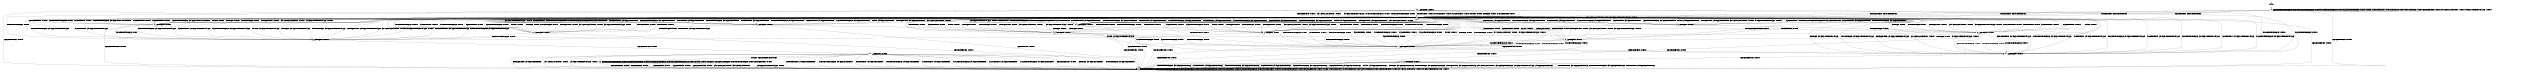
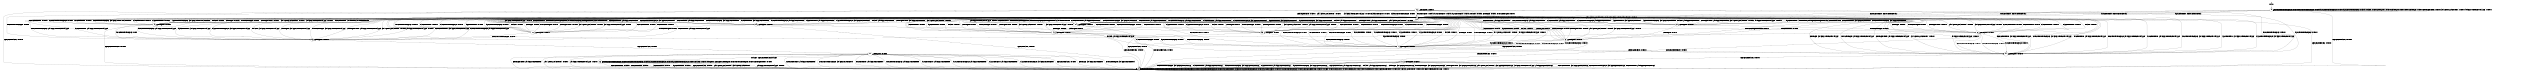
  digraph {
    node [shape=circle]
    n1 [label=s0]
    n2 [label=s1]
    n3 [label=s3]
    n4 [label=s2]
    n5 [label=s4]
    n6 [label=s9]
    n7 [label=s14]
    n8 [label=s6]
    n9 [label=s8]
    n10 [label=s5]
    n11 [label=s30]
    n12 [label=s12]
    n13 [label=s15]
    n14 [label=s7]
    n15 [label=s47]
    n16 [label=s11]
    n17 [label=s13]
    n18 [label=s18]
    n19 [label=s16]
    __start0 [height=0 shape=none width=0]
    n1 -> n1 [label="ECDH_CLIENT_KEY_EXCHANGE / TIMEOUT"]
    n1 -> n1 [label="DH_CLIENT_KEY_EXCHANGE / TIMEOUT"]
    n1 -> n1 [label="PSK_CLIENT_KEY_EXCHANGE / TIMEOUT"]
    n1 -> n1 [label="RSA_CLIENT_KEY_EXCHANGE / TIMEOUT"]
    n1 -> n1 [label="FINISHED / TIMEOUT"]
    n1 -> n1 [label="APPLICATION / TIMEOUT"]
    n1 -> n1 [label="CERTIFICATE / TIMEOUT"]
    n1 -> n1 [label="EMPTY_CERTIFICATE / TIMEOUT"]
    n1 -> n1 [label="CERTIFICATE_VERIFY / TIMEOUT"]
    n1 -> n1 [label="Alert(WARNING,CLOSE_NOTIFY) / TIMEOUT"]
    n1 -> n1 [label="Alert(FATAL,UNEXPECTED_MESSAGE) / TIMEOUT"]
    n1 -> n2 [label="ECDH_CLIENT_HELLO / HELLO_VERIFY_REQUEST"]
    n1 -> n2 [label="DH_CLIENT_HELLO / HELLO_VERIFY_REQUEST"]
    n1 -> n2 [label="PSK_CLIENT_HELLO / HELLO_VERIFY_REQUEST"]
    n1 -> n2 [label="RSA_CLIENT_HELLO / HELLO_VERIFY_REQUEST"]
    n1 -> n3 [label="CHANGE_CIPHER_SPEC / TIMEOUT"]
    n2 -> n2 [label="ECDH_CLIENT_KEY_EXCHANGE / TIMEOUT"]
    n2 -> n2 [label="DH_CLIENT_KEY_EXCHANGE / TIMEOUT"]
    n2 -> n2 [label="PSK_CLIENT_KEY_EXCHANGE / TIMEOUT"]
    n2 -> n2 [label="RSA_CLIENT_KEY_EXCHANGE / TIMEOUT"]
    n2 -> n2 [label="FINISHED / TIMEOUT"]
    n2 -> n2 [label="APPLICATION / TIMEOUT"]
    n2 -> n2 [label="CERTIFICATE / TIMEOUT"]
    n2 -> n2 [label="EMPTY_CERTIFICATE / TIMEOUT"]
    n2 -> n2 [label="CERTIFICATE_VERIFY / TIMEOUT"]
    n2 -> n2 [label="Alert(WARNING,CLOSE_NOTIFY) / TIMEOUT"]
    n2 -> n2 [label="Alert(FATAL,UNEXPECTED_MESSAGE) / TIMEOUT"]
    n2 -> n3 [label="CHANGE_CIPHER_SPEC / TIMEOUT"]
    n2 -> n4 [label="RSA_CLIENT_HELLO / SERVER_HELLO,CERTIFICATE,CERTIFICATE_REQUEST,SERVER_HELLO_DONE"]
+   n2 -> n5 [label="PSK_CLIENT_HELLO / SERVER_HELLO,SERVER_HELLO_DONE"]
    n2 -> n6 [label="ECDH_CLIENT_HELLO / SERVER_HELLO,CERTIFICATE,ECDHE_SERVER_KEY_EXCHANGE,CERTIFICATE_REQUEST,SERVER_HELLO_DONE"]
    n2 -> n7 [label="DH_CLIENT_HELLO / SERVER_HELLO,CERTIFICATE,DHE_SERVER_KEY_EXCHANGE,CERTIFICATE_REQUEST,SERVER_HELLO_DONE"]
    n3 -> n3 [label="ECDH_CLIENT_HELLO / TIMEOUT"]
    n3 -> n3 [label="ECDH_CLIENT_KEY_EXCHANGE / TIMEOUT"]
    n3 -> n3 [label="DH_CLIENT_HELLO / TIMEOUT"]
    n3 -> n3 [label="DH_CLIENT_KEY_EXCHANGE / TIMEOUT"]
    n3 -> n3 [label="PSK_CLIENT_HELLO / TIMEOUT"]
    n3 -> n3 [label="PSK_CLIENT_KEY_EXCHANGE / TIMEOUT"]
    n3 -> n3 [label="RSA_CLIENT_HELLO / TIMEOUT"]
    n3 -> n3 [label="RSA_CLIENT_KEY_EXCHANGE / TIMEOUT"]
    n3 -> n3 [label="CHANGE_CIPHER_SPEC / TIMEOUT"]
    n3 -> n3 [label="FINISHED / TIMEOUT"]
    n3 -> n3 [label="APPLICATION / TIMEOUT"]
    n3 -> n3 [label="CERTIFICATE / TIMEOUT"]
    n3 -> n3 [label="EMPTY_CERTIFICATE / TIMEOUT"]
    n3 -> n3 [label="CERTIFICATE_VERIFY / TIMEOUT"]
    n3 -> n3 [label="Alert(WARNING,CLOSE_NOTIFY) / TIMEOUT"]
    n3 -> n3 [label="Alert(FATAL,UNEXPECTED_MESSAGE) / TIMEOUT"]
    n4 -> n2 [label="ECDH_CLIENT_HELLO / Alert(FATAL,DECODE_ERROR)"]
    n4 -> n2 [label="ECDH_CLIENT_KEY_EXCHANGE / Alert(FATAL,DECODE_ERROR)"]
    n4 -> n2 [label="DH_CLIENT_HELLO / Alert(FATAL,DECODE_ERROR)"]
    n4 -> n2 [label="DH_CLIENT_KEY_EXCHANGE / Alert(FATAL,DECODE_ERROR)"]
    n4 -> n2 [label="PSK_CLIENT_HELLO / Alert(FATAL,DECODE_ERROR)"]
    n4 -> n2 [label="PSK_CLIENT_KEY_EXCHANGE / Alert(FATAL,DECODE_ERROR)"]
    n4 -> n2 [label="RSA_CLIENT_HELLO / Alert(FATAL,DECODE_ERROR)"]
    n4 -> n2 [label="RSA_CLIENT_KEY_EXCHANGE / Alert(FATAL,DECODE_ERROR)"]
    n4 -> n2 [label="FINISHED / Alert(FATAL,DECODE_ERROR)"]
    n4 -> n2 [label="CERTIFICATE_VERIFY / Alert(FATAL,DECODE_ERROR)"]
    n4 -> n2 [label="Alert(WARNING,CLOSE_NOTIFY) / TIMEOUT"]
    n4 -> n2 [label="Alert(FATAL,UNEXPECTED_MESSAGE) / TIMEOUT"]
    n4 -> n3 [label="CHANGE_CIPHER_SPEC / TIMEOUT"]
    n4 -> n4 [label="APPLICATION / TIMEOUT"]
-   n9 -> n8 [label="CERTIFICATE / TIMEOUT"]
+   n4 -> n8 [label="CERTIFICATE / TIMEOUT"]
    n4 -> n9 [label="EMPTY_CERTIFICATE / TIMEOUT"]
    n5 -> n2 [label="ECDH_CLIENT_HELLO / TIMEOUT"]
    n5 -> n2 [label="ECDH_CLIENT_KEY_EXCHANGE / TIMEOUT"]
    n5 -> n2 [label="DH_CLIENT_HELLO / TIMEOUT"]
    n5 -> n2 [label="DH_CLIENT_KEY_EXCHANGE / Alert(FATAL,UNKNOWN_PSK_IDENTITY)"]
    n5 -> n2 [label="PSK_CLIENT_HELLO / TIMEOUT"]
    n5 -> n2 [label="RSA_CLIENT_HELLO / TIMEOUT"]
    n5 -> n2 [label="RSA_CLIENT_KEY_EXCHANGE / Alert(FATAL,UNKNOWN_PSK_IDENTITY)"]
    n5 -> n2 [label="FINISHED / TIMEOUT"]
    n5 -> n2 [label="CERTIFICATE / TIMEOUT"]
    n5 -> n2 [label="EMPTY_CERTIFICATE / TIMEOUT"]
    n5 -> n2 [label="CERTIFICATE_VERIFY / TIMEOUT"]
    n5 -> n2 [label="Alert(WARNING,CLOSE_NOTIFY) / TIMEOUT"]
    n5 -> n2 [label="Alert(FATAL,UNEXPECTED_MESSAGE) / TIMEOUT"]
    n5 -> n3 [label="CHANGE_CIPHER_RECORD / TIMEOUT"]
    n5 -> n5 [label="APPLICATION / TIMEOUT"]
    n5 -> n10 [label="PSK_CLIENT_KEY_EXCHANGE / DONE"]
    n6 -> n2 [label="ECDH_CLIENT_HELLO / Alert(FATAL,DECODE_ERROR)"]
    n6 -> n2 [label="ECDH_CLIENT_KEY_EXCHANGE / Alert(FATAL,DECODE_ERROR)"]
    n6 -> n2 [label="DH_CLIENT_HELLO / Alert(FATAL,DECODE_ERROR)"]
    n6 -> n2 [label="DH_CLIENT_KEY_EXCHANGE / Alert(FATAL,DECODE_ERROR)"]
    n6 -> n2 [label="PSK_CLIENT_HELLO / Alert(FATAL,DECODE_ERROR)"]
    n6 -> n2 [label="PSK_CLIENT_KEY_EXCHANGE / Alert(FATAL,DECODE_ERROR)"]
    n6 -> n2 [label="RSA_CLIENT_HELLO / Alert(FATAL,DECODE_ERROR)"]
    n6 -> n2 [label="RSA_CLIENT_KEY_EXCHANGE / Alert(FATAL,DECODE_ERROR)"]
    n6 -> n2 [label="FINISHED / Alert(FATAL,DECODE_ERROR)"]
    n6 -> n2 [label="CERTIFICATE_VERIFY / Alert(FATAL,DECODE_ERROR)"]
    n6 -> n2 [label="Alert(WARNING,CLOSE_NOTIFY) / TIMEOUT"]
    n6 -> n2 [label="Alert(FATAL,UNEXPECTED_MESSAGE) / TIMEOUT"]
    n6 -> n3 [label="MAC_CIPHER_SPEC / TIMEOUT"]
    n6 -> n6 [label="APPLICATION / TIMEOUT"]
    n6 -> n11 [label="CERTIFICATE / TIMEOUT"]
    n6 -> n12 [label="EMPTY_CERTIFICATE / TIMEOUT"]
    n7 -> n2 [label="ECDH_CLIENT_HELLO / Alert(FATAL,DECODE_ERROR)"]
    n7 -> n2 [label="ECDH_CLIENT_KEY_EXCHANGE / Alert(FATAL,DECODE_ERROR)"]
    n7 -> n2 [label="DH_CLIENT_HELLO / Alert(FATAL,DECODE_ERROR)"]
    n7 -> n2 [label="DH_CLIENT_KEY_EXCHANGE / Alert(FATAL,DECODE_ERROR)"]
    n7 -> n2 [label="PSK_CLIENT_HELLO / Alert(FATAL,DECODE_ERROR)"]
    n7 -> n2 [label="PSK_CLIENT_KEY_EXCHANGE / Alert(FATAL,DECODE_ERROR)"]
    n7 -> n2 [label="RSA_CLIENT_HELLO / Alert(FATAL,DECODE_ERROR)"]
    n7 -> n2 [label="RSA_CLIENT_KEY_EXCHANGE / Alert(FATAL,DECODE_ERROR)"]
    n7 -> n2 [label="FINISHED / Alert(FATAL,DECODE_ERROR)"]
    n7 -> n2 [label="CERTIFICATE_VERIFY / Alert(FATAL,DECODE_ERROR)"]
    n7 -> n2 [label="Alert(WARNING,CLOSE_NOTIFY) / TIMEOUT"]
    n7 -> n2 [label="Alert(FATAL,UNEXPECTED_MESSAGE) / TIMEOUT"]
    n7 -> n3 [label="CHANGE_CIPHER_SPEC / TIMEOUT"]
    n7 -> n7 [label="APPLICATION / TIMEOUT"]
    n7 -> n9 [label="EMPTY_CERTIFICATE / TIMEOUT"]
    n7 -> n13 [label="CERTIFICATE / TIMEOUT"]
    n8 -> n2 [label="ECDH_CLIENT_HELLO / TIMEOUT"]
    n8 -> n2 [label="DH_CLIENT_HELLO / TIMEOUT"]
    n8 -> n2 [label="PSK_CLIENT_HELLO / TIMEOUT"]
    n8 -> n2 [label="RSA_CLIENT_HELLO / TIMEOUT"]
    n8 -> n2 [label="FINISHED / TIMEOUT"]
    n8 -> n2 [label="CERTIFICATE / TIMEOUT"]
    n8 -> n2 [label="EMPTY_CERTIFICATE / TIMEOUT"]
    n8 -> n2 [label="CERTIFICATE_VERIFY / TIMEOUT"]
    n8 -> n2 [label="Alert(WARNING,CLOSE_NOTIFY) / TIMEOUT"]
    n8 -> n2 [label="Alert(FATAL,UNEXPECTED_MESSAGE) / TIMEOUT"]
    n8 -> n3 [label="CHANGE_CIPHER_SPEC / TIMEOUT"]
    n8 -> n8 [label="APPLICATION / TIMEOUT"]
    n8 -> n14 [label="ECDH_CLIENT_KEY_EXCHANGE / TIMEOUT"]
    n8 -> n14 [label="DH_CLIENT_KEY_EXCHANGE / TIMEOUT"]
    n8 -> n14 [label="PSK_CLIENT_KEY_EXCHANGE / TIMEOUT"]
    n8 -> n14 [label="RSA_CLIENT_KEY_EXCHANGE / TIMEOUT"]
    n9 -> n2 [label="ECDH_CLIENT_HELLO / TIMEOUT"]
    n9 -> n2 [label="DH_CLIENT_HELLO / TIMEOUT"]
    n9 -> n2 [label="PSK_CLIENT_HELLO / TIMEOUT"]
    n9 -> n2 [label="RSA_CLIENT_HELLO / TIMEOUT"]
    n9 -> n2 [label="FINISHED / TIMEOUT"]
    n9 -> n2 [label="CERTIFICATE / TIMEOUT"]
    n9 -> n2 [label="EMPTY_CERTIFICATE / TIMEOUT"]
    n9 -> n2 [label="CERTIFICATE_VERIFY / TIMEOUT"]
    n9 -> n2 [label="Alert(WARNING,CLOSE_NOTIFY) / TIMEOUT"]
    n9 -> n2 [label="Alert(FATAL,UNEXPECTED_MESSAGE) / TIMEOUT"]
-   n9 -> n3 [label="CHANGE_CIPHER_SPEC / TIMEOUT"]
+   n9 -> n3 [label="CHANGE_CIPHER_RECORD / TIMEOUT"]
    n9 -> n9 [label="APPLICATION / TIMEOUT"]
    n9 -> n10 [label="RSA_CLIENT_KEY_EXCHANGE / TIMEOUT"]
    n9 -> n15 [label="ECDH_CLIENT_KEY_EXCHANGE / TIMEOUT"]
    n9 -> n15 [label="DH_CLIENT_KEY_EXCHANGE / TIMEOUT"]
    n9 -> n15 [label="PSK_CLIENT_KEY_EXCHANGE / TIMEOUT"]
    n10 -> n2 [label="ECDH_CLIENT_HELLO / Alert(FATAL,UNEXPECTED_MESSAGE)"]
    n10 -> n2 [label="ECDH_CLIENT_KEY_EXCHANGE / Alert(FATAL,UNEXPECTED_MESSAGE)"]
    n10 -> n2 [label="DH_CLIENT_HELLO / Alert(FATAL,UNEXPECTED_MESSAGE)"]
    n10 -> n2 [label="DH_CLIENT_KEY_EXCHANGE / Alert(FATAL,UNEXPECTED_MESSAGE)"]
    n10 -> n2 [label="PSK_CLIENT_HELLO / Alert(FATAL,UNEXPECTED_MESSAGE)"]
    n10 -> n2 [label="PSK_CLIENT_KEY_EXCHANGE / Alert(FATAL,UNEXPECTED_MESSAGE)"]
    n10 -> n2 [label="RSA_CLIENT_HELLO / Alert(FATAL,UNEXPECTED_MESSAGE)"]
    n10 -> n2 [label="RSA_CLIENT_KEY_EXCHANGE / Alert(FATAL,UNEXPECTED_MESSAGE)"]
    n10 -> n2 [label="FINISHED / Alert(FATAL,UNEXPECTED_MESSAGE)"]
    n10 -> n2 [label="CERTIFICATE / Alert(FATAL,UNEXPECTED_MESSAGE)"]
    n10 -> n2 [label="EMPTY_CERTIFICATE / Alert(FATAL,UNEXPECTED_MESSAGE)"]
    n10 -> n2 [label="CERTIFICATE_VERIFY / Alert(FATAL,UNEXPECTED_MESSAGE)"]
    n10 -> n2 [label="Alert(WARNING,CLOSE_NOTIFY) / TIMEOUT"]
    n10 -> n2 [label="Alert(FATAL,UNEXPECTED_MESSAGE) / TIMEOUT"]
    n10 -> n10 [label="APPLICATION / TIMEOUT"]
    n10 -> n16 [label="CHANGE_CIPHER_SPEC / TIMEOUT"]
    n11 -> n2 [label="ECDH_CLIENT_HELLO / TIMEOUT"]
    n11 -> n2 [label="DH_CLIENT_HELLO / TIMEOUT"]
    n11 -> n2 [label="DH_CLIENT_KEY_EXCHANGE / TIMEOUT"]
    n11 -> n2 [label="PSK_CLIENT_HELLO / TIMEOUT"]
    n11 -> n2 [label="PSK_CLIENT_KEY_EXCHANGE / TIMEOUT"]
    n11 -> n2 [label="RSA_CLIENT_HELLO / TIMEOUT"]
    n11 -> n2 [label="RSA_CLIENT_KEY_EXCHANGE / TIMEOUT"]
    n11 -> n2 [label="FINISHED / TIMEOUT"]
    n11 -> n2 [label="CERTIFICATE / TIMEOUT"]
    n11 -> n2 [label="EMPTY_CERTIFICATE / TIMEOUT"]
    n11 -> n2 [label="CERTIFICATE_VERIFY / TIMEOUT"]
    n11 -> n2 [label="Alert(WARNING,CLOSE_NOTIFY) / TIMEOUT"]
    n11 -> n2 [label="Alert(FATAL,UNEXPECTED_MESSAGE) / TIMEOUT"]
    n11 -> n3 [label="CHANGE_CIPHER_SPEC / TIMEOUT"]
    n11 -> n11 [label="APPLICATION / TIMEOUT"]
    n11 -> n14 [label="ECDH_CLIENT_KEY_EXCHANGE / TIMEOUT"]
    n12 -> n2 [label="ECDH_CLIENT_HELLO / TIMEOUT"]
    n12 -> n2 [label="DH_CLIENT_HELLO / TIMEOUT"]
    n12 -> n2 [label="DH_CLIENT_KEY_EXCHANGE / TIMEOUT"]
    n12 -> n2 [label="PSK_CLIENT_HELLO / TIMEOUT"]
    n12 -> n2 [label="PSK_CLIENT_KEY_EXCHANGE / TIMEOUT"]
    n12 -> n2 [label="RSA_CLIENT_HELLO / TIMEOUT"]
    n12 -> n2 [label="RSA_CLIENT_KEY_EXCHANGE / TIMEOUT"]
    n12 -> n2 [label="FINISHED / TIMEOUT"]
    n12 -> n2 [label="CERTIFICATE / TIMEOUT"]
    n12 -> n2 [label="EMPTY_CERTIFICATE / TIMEOUT"]
    n12 -> n2 [label="CERTIFICATE_VERIFY / TIMEOUT"]
    n12 -> n2 [label="Alert(WARNING,CLOSE_NOTIFY) / TIMEOUT"]
    n12 -> n2 [label="Alert(FATAL,UNEXPECTED_MESSAGE) / TIMEOUT"]
-   n12 -> n3 [label="CHANGE_CIPHER_SPEC / TIMEOUT"]
    n12 -> n10 [label="ECDH_CLIENT_KEY_EXCHANGE / TIMEOUT"]
    n12 -> n12 [label="APPLICATION / TIMEOUT"]
    n13 -> n2 [label="ECDH_CLIENT_HELLO / TIMEOUT"]
    n13 -> n2 [label="ECDH_CLIENT_KEY_EXCHANGE / TIMEOUT"]
    n13 -> n2 [label="DH_CLIENT_HELLO / TIMEOUT"]
    n13 -> n2 [label="PSK_CLIENT_HELLO / TIMEOUT"]
    n13 -> n2 [label="RSA_CLIENT_HELLO / TIMEOUT"]
    n13 -> n2 [label="FINISHED / TIMEOUT"]
    n13 -> n2 [label="CERTIFICATE / TIMEOUT"]
    n13 -> n2 [label="EMPTY_CERTIFICATE / TIMEOUT"]
    n13 -> n2 [label="CERTIFICATE_VERIFY / TIMEOUT"]
    n13 -> n2 [label="Alert(WARNING,CLOSE_NOTIFY) / TIMEOUT"]
    n13 -> n2 [label="Alert(FATAL,UNEXPECTED_MESSAGE) / TIMEOUT"]
    n13 -> n3 [label="CHANGE_CIPHER_SPEC / TIMEOUT"]
    n13 -> n13 [label="APPLICATION / TIMEOUT"]
    n13 -> n14 [label="DH_CLIENT_KEY_EXCHANGE / TIMEOUT"]
    n13 -> n14 [label="PSK_CLIENT_KEY_EXCHANGE / TIMEOUT"]
    n13 -> n14 [label="RSA_CLIENT_KEY_EXCHANGE / TIMEOUT"]
    n14 -> n2 [label="ECDH_CLIENT_HELLO / TIMEOUT"]
    n14 -> n2 [label="ECDH_CLIENT_KEY_EXCHANGE / TIMEOUT"]
    n14 -> n2 [label="DH_CLIENT_HELLO / TIMEOUT"]
    n14 -> n2 [label="DH_CLIENT_KEY_EXCHANGE / TIMEOUT"]
    n14 -> n2 [label="PSK_CLIENT_HELLO / TIMEOUT"]
    n14 -> n2 [label="PSK_CLIENT_KEY_EXCHANGE / TIMEOUT"]
    n14 -> n2 [label="RSA_CLIENT_HELLO / TIMEOUT"]
    n14 -> n2 [label="RSA_CLIENT_KEY_EXCHANGE / TIMEOUT"]
    n14 -> n2 [label="FINISHED / TIMEOUT"]
    n14 -> n2 [label="CERTIFICATE / TIMEOUT"]
    n14 -> n2 [label="EMPTY_CERTIFICATE / TIMEOUT"]
    n14 -> n2 [label="Alert(WARNING,CLOSE_NOTIFY) / TIMEOUT"]
    n14 -> n2 [label="Alert(FATAL,UNEXPECTED_MESSAGE) / TIMEOUT"]
-   n14 -> n3 [label="CHANGE_CIPHER_SPEC / TIMEOUT"]
    n14 -> n14 [label="APPLICATION / TIMEOUT"]
    n14 -> n15 [label="CERTIFICATE_VERIFY / TIMEOUT"]
    n15 -> n2 [label="ECDH_CLIENT_HELLO / Alert(FATAL,UNEXPECTED_MESSAGE)"]
    n15 -> n2 [label="ECDH_CLIENT_KEY_EXCHANGE / Alert(FATAL,UNEXPECTED_MESSAGE)"]
    n15 -> n2 [label="DH_CLIENT_HELLO / Alert(FATAL,UNEXPECTED_MESSAGE)"]
    n15 -> n2 [label="DH_CLIENT_KEY_EXCHANGE / Alert(FATAL,UNEXPECTED_MESSAGE)"]
    n15 -> n2 [label="PSK_CLIENT_HELLO / Alert(FATAL,UNEXPECTED_MESSAGE)"]
    n15 -> n2 [label="PSK_CLIENT_KEY_EXCHANGE / Alert(FATAL,UNEXPECTED_MESSAGE)"]
    n15 -> n2 [label="RSA_CLIENT_HELLO / Alert(FATAL,UNEXPECTED_MESSAGE)"]
    n15 -> n2 [label="RSA_CLIENT_KEY_EXCHANGE / Alert(FATAL,UNEXPECTED_MESSAGE)"]
    n15 -> n2 [label="FINISHED / Alert(FATAL,UNEXPECTED_MESSAGE)"]
    n15 -> n2 [label="CERTIFICATE / Alert(FATAL,UNEXPECTED_MESSAGE)"]
    n15 -> n2 [label="EMPTY_CERTIFICATE / Alert(FATAL,UNEXPECTED_MESSAGE)"]
    n15 -> n2 [label="CERTIFICATE_VERIFY / Alert(FATAL,UNEXPECTED_MESSAGE)"]
    n15 -> n2 [label="Alert(WARNING,CLOSE_NOTIFY) / TIMEOUT"]
    n15 -> n2 [label="Alert(FATAL,UNEXPECTED_MESSAGE) / TIMEOUT"]
    n15 -> n15 [label="APPLICATION / TIMEOUT"]
    n15 -> n18 [label="CHANGE_CIPHER_SPEC / TIMEOUT"]
    n16 -> n3 [label="ECDH_CLIENT_HELLO / Alert(FATAL,DECODE_ERROR)"]
    n16 -> n3 [label="ECDH_CLIENT_KEY_EXCHANGE / Alert(FATAL,DECODE_ERROR)"]
    n16 -> n3 [label="DH_CLIENT_HELLO / Alert(FATAL,DECODE_ERROR)"]
    n16 -> n3 [label="DH_CLIENT_KEY_EXCHANGE / Alert(FATAL,DECODE_ERROR)"]
    n16 -> n3 [label="PSK_CLIENT_HELLO / Alert(FATAL,DECODE_ERROR)"]
    n16 -> n3 [label="PSK_CLIENT_KEY_EXCHANGE / Alert(FATAL,DECODE_ERROR)"]
    n16 -> n3 [label="RSA_CLIENT_HELLO / Alert(FATAL,DECODE_ERROR)"]
    n16 -> n3 [label="RSA_CLIENT_KEY_EXCHANGE / Alert(FATAL,DECODE_ERROR)"]
    n16 -> n3 [label="CHANGE_CIPHER_SPEC / TIMEOUT"]
    n16 -> n3 [label="CERTIFICATE / Alert(FATAL,DECODE_ERROR)"]
    n16 -> n3 [label="EMPTY_CERTIFICATE / Alert(FATAL,DECODE_ERROR)"]
    n16 -> n3 [label="CERTIFICATE_VERIFY / Alert(FATAL,DECODE_ERROR)"]
    n16 -> n3 [label="Alert(WARNING,CLOSE_NOTIFY) / TIMEOUT"]
    n16 -> n3 [label="Alert(FATAL,UNEXPECTED_MESSAGE) / TIMEOUT"]
    n16 -> n16 [label="APPLICATION / TIMEOUT"]
    n16 -> n17 [label="FINISHED / CHANGE_CIPHER_SPEC,FINISHED"]
    n17 -> n3 [label="ECDH_CLIENT_HELLO / TIMEOUT"]
    n17 -> n3 [label="DH_CLIENT_HELLO / TIMEOUT"]
    n17 -> n3 [label="PSK_CLIENT_HELLO / TIMEOUT"]
    n17 -> n3 [label="RSA_CLIENT_HELLO / TIMEOUT"]
    n17 -> n3 [label="CHANGE_CIPHER_SPEC / TIMEOUT"]
    n17 -> n3 [label="Alert(WARNING,CLOSE_NOTIFY) / Alert(WARNING,CLOSE_NOTIFY)"]
    n17 -> n3 [label="Alert(FATAL,UNEXPECTED_MESSAGE) / TIMEOUT"]
    n17 -> n17 [label="ECDH_CLIENT_KEY_EXCHANGE / TIMEOUT"]
    n17 -> n17 [label="DH_CLIENT_KEY_EXCHANGE / TIMEOUT"]
    n17 -> n17 [label="PSK_CLIENT_KEY_EXCHANGE / TIMEOUT"]
    n17 -> n17 [label="RSA_CLIENT_KEY_EXCHANGE / TIMEOUT"]
    n17 -> n17 [label="FINISHED / TIMEOUT"]
    n17 -> n17 [label="APPLICATION / APPLICATION"]
    n17 -> n17 [label="CERTIFICATE / TIMEOUT"]
    n17 -> n17 [label="EMPTY_CERTIFICATE / TIMEOUT"]
    n17 -> n17 [label="CERTIFICATE_VERIFY / TIMEOUT"]
    n18 -> n3 [label="ECDH_CLIENT_HELLO / Alert(FATAL,BAD_RECORD_MAC)"]
    n18 -> n3 [label="ECDH_CLIENT_KEY_EXCHANGE / Alert(FATAL,BAD_RECORD_MAC)"]
    n18 -> n3 [label="DH_CLIENT_HELLO / Alert(FATAL,BAD_RECORD_MAC)"]
    n18 -> n3 [label="DH_CLIENT_KEY_EXCHANGE / Alert(FATAL,BAD_RECORD_MAC)"]
    n18 -> n3 [label="PSK_CLIENT_HELLO / Alert(FATAL,BAD_RECORD_MAC)"]
    n18 -> n3 [label="PSK_CLIENT_KEY_EXCHANGE / Alert(FATAL,BAD_RECORD_MAC)"]
    n18 -> n3 [label="RSA_CLIENT_HELLO / Alert(FATAL,BAD_RECORD_MAC)"]
    n18 -> n3 [label="RSA_CLIENT_KEY_EXCHANGE / Alert(FATAL,BAD_RECORD_MAC)"]
    n18 -> n3 [label="CHANGE_CIPHER_SPEC / Alert(FATAL,BAD_RECORD_MAC)"]
    n18 -> n3 [label="FINISHED / Alert(FATAL,BAD_RECORD_MAC)"]
    n18 -> n3 [label="CERTIFICATE / Alert(FATAL,BAD_RECORD_MAC)"]
    n18 -> n3 [label="EMPTY_CERTIFICATE / Alert(FATAL,BAD_RECORD_MAC)"]
    n18 -> n3 [label="CERTIFICATE_VERIFY / Alert(FATAL,BAD_RECORD_MAC)"]
    n18 -> n3 [label="Alert(WARNING,CLOSE_NOTIFY) / Alert(FATAL,BAD_RECORD_MAC)"]
    n18 -> n3 [label="Alert(FATAL,UNEXPECTED_MESSAGE) / Alert(FATAL,BAD_RECORD_MAC)"]
    n18 -> n18 [label="APPLICATION / TIMEOUT"]
    n19 -> n2 [label="ECDH_CLIENT_HELLO / TIMEOUT"]
    n19 -> n2 [label="ECDH_CLIENT_KEY_EXCHANGE / TIMEOUT"]
    n19 -> n2 [label="DH_CLIENT_HELLO / TIMEOUT"]
    n19 -> n2 [label="PSK_CLIENT_HELLO / TIMEOUT"]
    n19 -> n2 [label="RSA_CLIENT_HELLO / TIMEOUT"]
    n19 -> n2 [label="FINISHED / TIMEOUT"]
    n19 -> n2 [label="CERTIFICATE / TIMEOUT"]
    n19 -> n2 [label="EMPTY_CERTIFICATE / TIMEOUT"]
    n19 -> n2 [label="CERTIFICATE_VERIFY / TIMEOUT"]
    n19 -> n2 [label="Alert(WARNING,CLOSE_NOTIFY) / TIMEOUT"]
    n19 -> n2 [label="Alert(FATAL,UNEXPECTED_MESSAGE) / TIMEOUT"]
    n19 -> n3 [label="CHANGE_CIPHER_SPEC / TIMEOUT"]
    n19 -> n10 [label="DH_CLIENT_KEY_EXCHANGE / TIMEOUT"]
    n19 -> n15 [label="PSK_CLIENT_KEY_EXCHANGE / TIMEOUT"]
    n19 -> n15 [label="RSA_CLIENT_KEY_EXCHANGE / TIMEOUT"]
    n19 -> n19 [label="APPLICATION / TIMEOUT"]
    __start0 -> n1
  }
